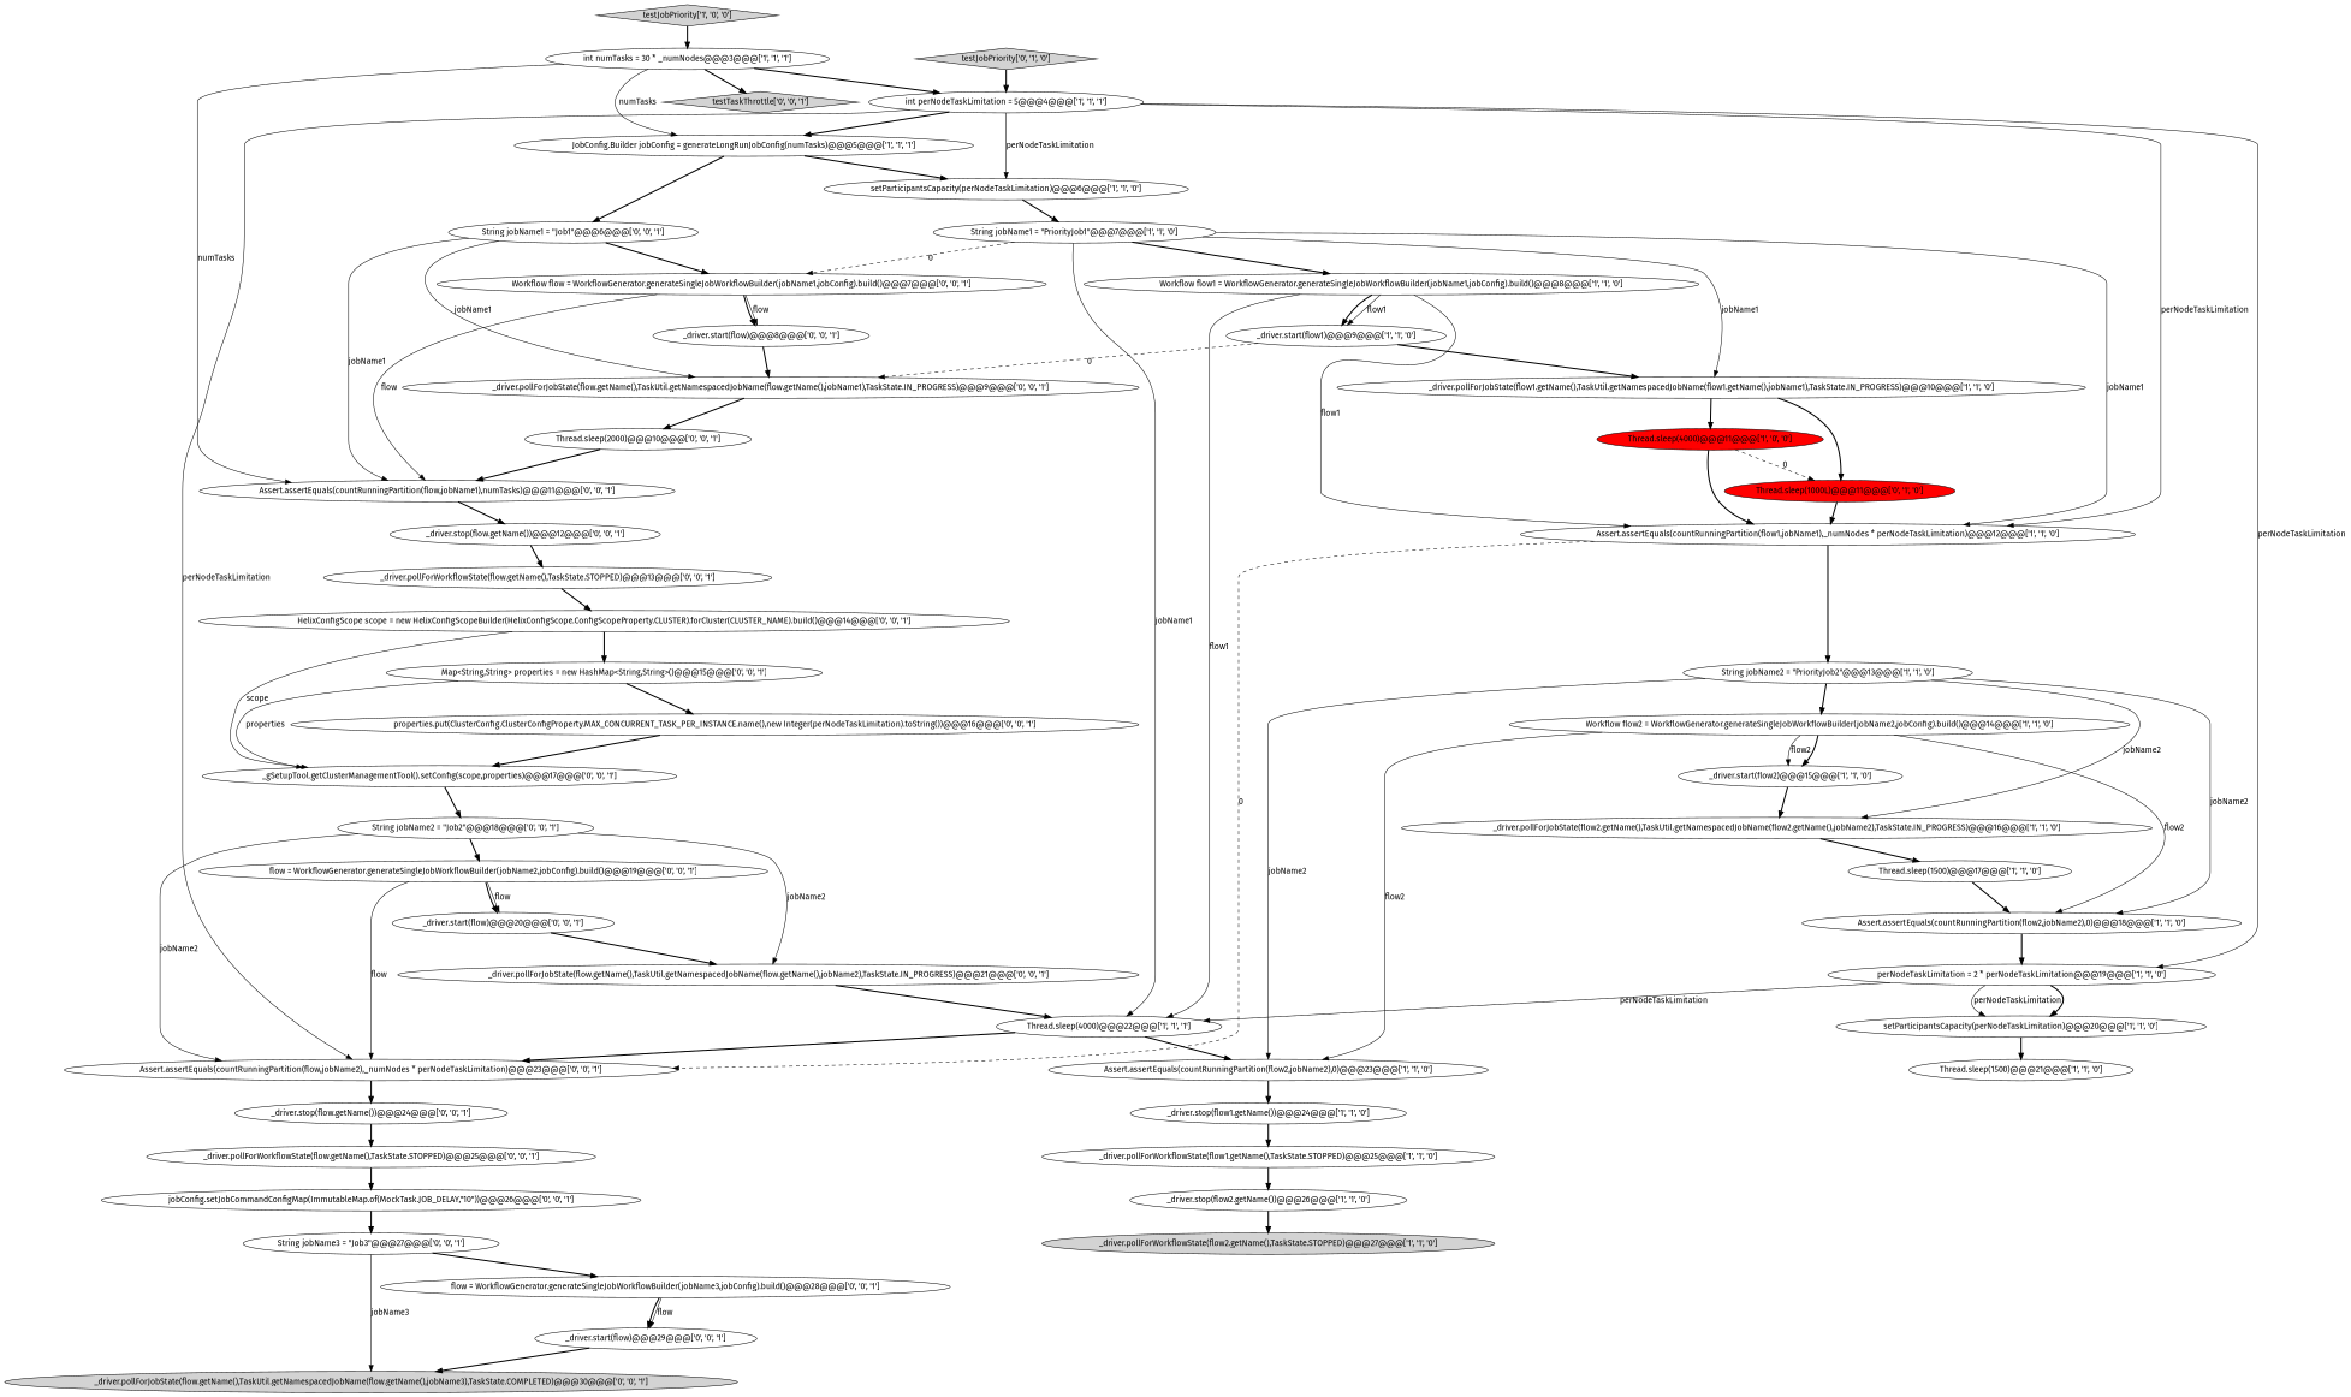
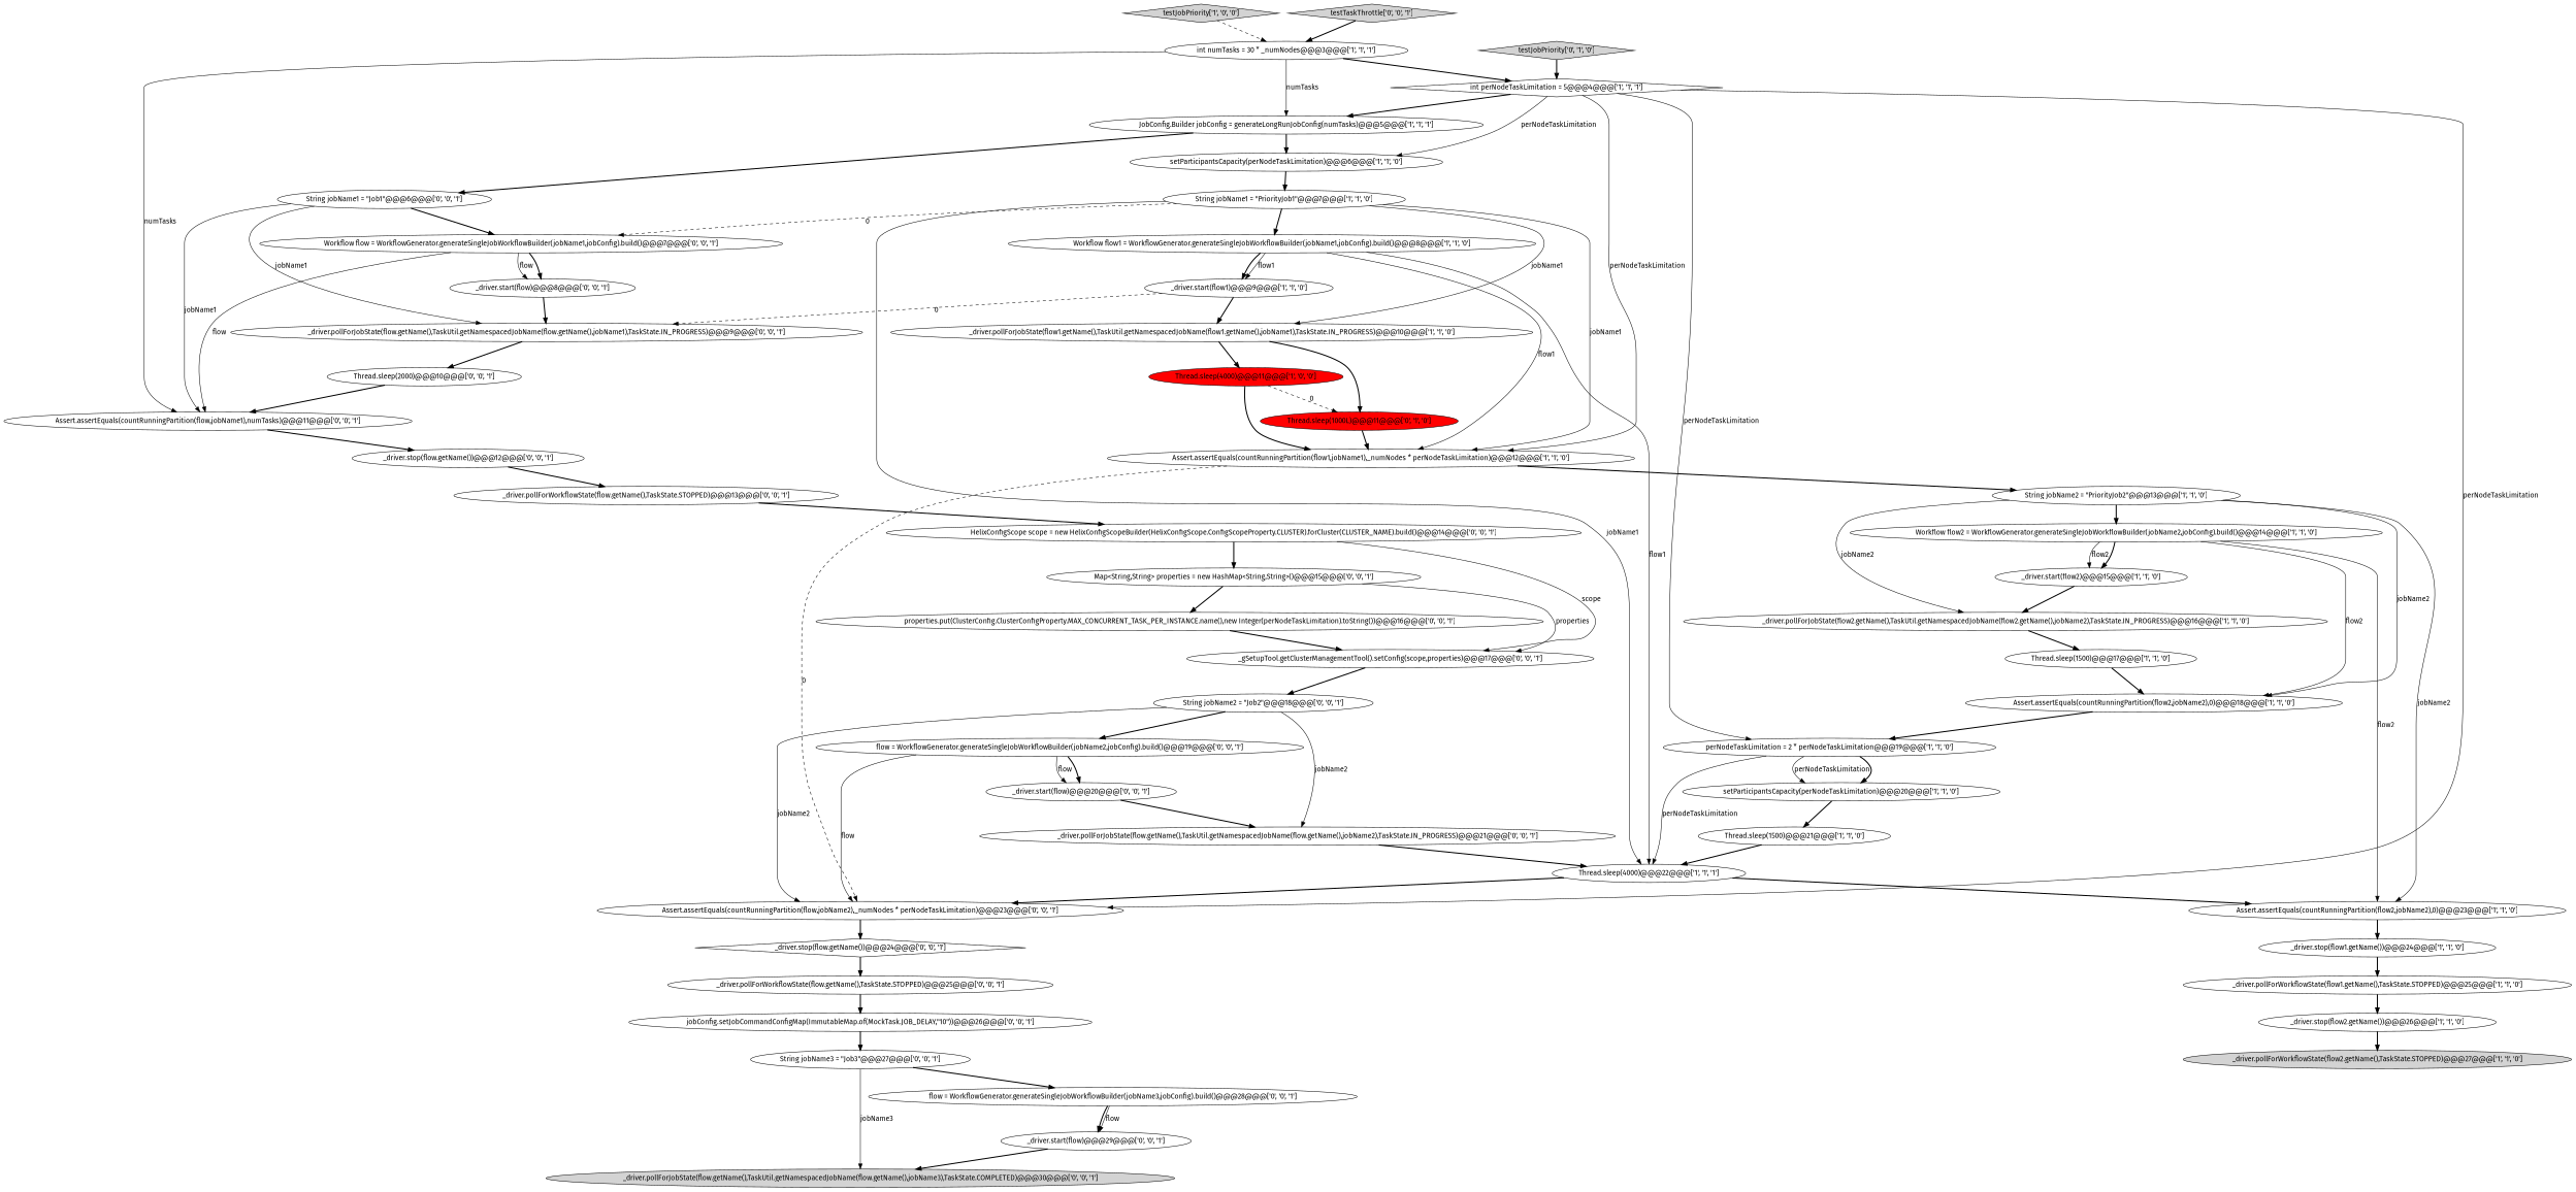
  digraph {
    fontname="Fira Sans"
    node [fillcolor=white fontname="Fira Sans" shape=ellipse style=filled]
    edge [fontname="Fira Sans" style=bold]
    n1 [label="_driver.stop(flow1.getName())@@@24@@@['1', '1', '0']"]
    n2 [label="_driver.pollForWorkflowState(flow1.getName(),TaskState.STOPPED)@@@25@@@['1', '1', '0']"]
    n3 [label="_driver.stop(flow2.getName())@@@26@@@['1', '1', '0']"]
-   n4 [label="int perNodeTaskLimitation = 5@@@4@@@['1', '1', '1']"]
+   n4 [label="int perNodeTaskLimitation = 5@@@4@@@['1', '1', '1']" shape=diamond]
    n5 [label="perNodeTaskLimitation = 2 * perNodeTaskLimitation@@@19@@@['1', '1', '0']"]
    n6 [label="setParticipantsCapacity(perNodeTaskLimitation)@@@6@@@['1', '1', '0']"]
    n7 [label="Assert.assertEquals(countRunningPartition(flow1,jobName1),_numNodes * perNodeTaskLimitation)@@@12@@@['1', '1', '0']"]
    n8 [label="JobConfig.Builder jobConfig = generateLongRunJobConfig(numTasks)@@@5@@@['1', '1', '1']"]
    n9 [label="Assert.assertEquals(countRunningPartition(flow,jobName2),_numNodes * perNodeTaskLimitation)@@@23@@@['0', '0', '1']"]
    n10 [label="Thread.sleep(4000)@@@22@@@['1', '1', '1']"]
    n11 [label="setParticipantsCapacity(perNodeTaskLimitation)@@@20@@@['1', '1', '0']"]
    n12 [label="String jobName1 = \"PriorityJob1\"@@@7@@@['1', '1', '0']"]
    n13 [label="String jobName2 = \"PriorityJob2\"@@@13@@@['1', '1', '0']"]
    n14 [label="String jobName1 = \"Job1\"@@@6@@@['0', '0', '1']"]
-   n15 [label="_driver.stop(flow.getName())@@@24@@@['0', '0', '1']"]
+   n15 [label="_driver.stop(flow.getName())@@@24@@@['0', '0', '1']" shape=diamond]
    n16 [label="HelixConfigScope scope = new HelixConfigScopeBuilder(HelixConfigScope.ConfigScopeProperty.CLUSTER).forCluster(CLUSTER_NAME).build()@@@14@@@['0', '0', '1']"]
    n17 [label="_gSetupTool.getClusterManagementTool().setConfig(scope,properties)@@@17@@@['0', '0', '1']"]
    n18 [label="Map<String,String> properties = new HashMap<String,String>()@@@15@@@['0', '0', '1']"]
    n19 [label="String jobName2 = \"Job2\"@@@18@@@['0', '0', '1']"]
    n20 [label="properties.put(ClusterConfig.ClusterConfigProperty.MAX_CONCURRENT_TASK_PER_INSTANCE.name(),new Integer(perNodeTaskLimitation).toString())@@@16@@@['0', '0', '1']"]
    n21 [label="Assert.assertEquals(countRunningPartition(flow2,jobName2),0)@@@23@@@['1', '1', '0']"]
    n22 [label="Thread.sleep(1500)@@@21@@@['1', '1', '0']"]
    n23 [label="flow = WorkflowGenerator.generateSingleJobWorkflowBuilder(jobName2,jobConfig).build()@@@19@@@['0', '0', '1']"]
    n24 [label="_driver.start(flow)@@@20@@@['0', '0', '1']"]
    n25 [label="_driver.pollForJobState(flow.getName(),TaskUtil.getNamespacedJobName(flow.getName(),jobName2),TaskState.IN_PROGRESS)@@@21@@@['0', '0', '1']"]
    n26 [label="Workflow flow2 = WorkflowGenerator.generateSingleJobWorkflowBuilder(jobName2,jobConfig).build()@@@14@@@['1', '1', '0']"]
    n27 [label="_driver.start(flow2)@@@15@@@['1', '1', '0']"]
    n28 [label="Assert.assertEquals(countRunningPartition(flow2,jobName2),0)@@@18@@@['1', '1', '0']"]
    n29 [label="_driver.pollForJobState(flow2.getName(),TaskUtil.getNamespacedJobName(flow2.getName(),jobName2),TaskState.IN_PROGRESS)@@@16@@@['1', '1', '0']"]
    n30 [label="_driver.pollForWorkflowState(flow.getName(),TaskState.STOPPED)@@@25@@@['0', '0', '1']"]
    n31 [label="jobConfig.setJobCommandConfigMap(ImmutableMap.of(MockTask.JOB_DELAY,\"10\"))@@@26@@@['0', '0', '1']"]
    n32 [fillcolor=red label="Thread.sleep(1000L)@@@11@@@['0', '1', '0']"]
    n33 [label="Workflow flow1 = WorkflowGenerator.generateSingleJobWorkflowBuilder(jobName1,jobConfig).build()@@@8@@@['1', '1', '0']"]
    n34 [label="Workflow flow = WorkflowGenerator.generateSingleJobWorkflowBuilder(jobName1,jobConfig).build()@@@7@@@['0', '0', '1']"]
    n35 [label="_driver.pollForJobState(flow1.getName(),TaskUtil.getNamespacedJobName(flow1.getName(),jobName1),TaskState.IN_PROGRESS)@@@10@@@['1', '1', '0']"]
    n36 [label="Assert.assertEquals(countRunningPartition(flow,jobName1),numTasks)@@@11@@@['0', '0', '1']"]
    n37 [label="_driver.stop(flow.getName())@@@12@@@['0', '0', '1']"]
    n38 [label="_driver.pollForWorkflowState(flow.getName(),TaskState.STOPPED)@@@13@@@['0', '0', '1']"]
    n39 [label="String jobName3 = \"Job3\"@@@27@@@['0', '0', '1']"]
    n40 [label="flow = WorkflowGenerator.generateSingleJobWorkflowBuilder(jobName3,jobConfig).build()@@@28@@@['0', '0', '1']"]
    n41 [fillcolor=lightgray label="_driver.pollForJobState(flow.getName(),TaskUtil.getNamespacedJobName(flow.getName(),jobName3),TaskState.COMPLETED)@@@30@@@['0', '0', '1']"]
    n42 [label="Thread.sleep(1500)@@@17@@@['1', '1', '0']"]
    n43 [label="_driver.start(flow1)@@@9@@@['1', '1', '0']"]
    n44 [label="_driver.pollForJobState(flow.getName(),TaskUtil.getNamespacedJobName(flow.getName(),jobName1),TaskState.IN_PROGRESS)@@@9@@@['0', '0', '1']"]
    n45 [label="_driver.start(flow)@@@8@@@['0', '0', '1']"]
    n46 [fillcolor=red label="Thread.sleep(4000)@@@11@@@['1', '0', '0']"]
    n47 [fillcolor=lightgray label="_driver.pollForWorkflowState(flow2.getName(),TaskState.STOPPED)@@@27@@@['1', '1', '0']"]
    n48 [label="Thread.sleep(2000)@@@10@@@['0', '0', '1']"]
    n49 [fillcolor=lightgray label="testJobPriority['1', '0', '0']" shape=diamond]
    n50 [label="int numTasks = 30 * _numNodes@@@3@@@['1', '1', '1']"]
    n51 [label="_driver.start(flow)@@@29@@@['0', '0', '1']"]
    n52 [fillcolor=lightgray label="testTaskThrottle['0', '0', '1']" shape=diamond]
    n53 [fillcolor=lightgray label="testJobPriority['0', '1', '0']" shape=diamond]
    n1 -> n2
    n2 -> n3
    n3 -> n47
    n4 -> n5 [label=perNodeTaskLimitation style=solid]
    n4 -> n6 [label=perNodeTaskLimitation style=solid]
    n4 -> n7 [label=perNodeTaskLimitation style=solid]
    n4 -> n8
    n4 -> n9 [label=perNodeTaskLimitation style=solid]
    n5 -> n10 [label=perNodeTaskLimitation style=solid]
    n5 -> n11 [label=perNodeTaskLimitation style=solid]
    n5 -> n11
    n6 -> n12
    n7 -> n9 [label=0 style=dashed]
    n7 -> n13
    n8 -> n6
    n8 -> n14
    n9 -> n15
    n10 -> n9
    n10 -> n21
    n11 -> n22
    n12 -> n7 [label=jobName1 style=solid]
    n12 -> n10 [label=jobName1 style=solid]
    n12 -> n33
    n12 -> n34 [label=0 style=dashed]
    n12 -> n35 [label=jobName1 style=solid]
    n13 -> n21 [label=jobName2 style=solid]
    n13 -> n26
    n13 -> n28 [label=jobName2 style=solid]
    n13 -> n29 [label=jobName2 style=solid]
    n14 -> n34
    n14 -> n36 [label=jobName1 style=solid]
    n14 -> n44 [label=jobName1 style=solid]
    n15 -> n30
    n16 -> n17 [label=scope style=solid]
    n16 -> n18
    n17 -> n19
    n18 -> n17 [label=properties style=solid]
    n18 -> n20
    n19 -> n9 [label=jobName2 style=solid]
    n19 -> n23
    n19 -> n25 [label=jobName2 style=solid]
    n20 -> n17
    n21 -> n1
+   n22 -> n10
    n23 -> n9 [label=flow style=solid]
    n23 -> n24
    n23 -> n24 [label=flow style=solid]
    n24 -> n25
    n25 -> n10
    n26 -> n21 [label=flow2 style=solid]
    n26 -> n27 [label=flow2 style=solid]
    n26 -> n27
    n26 -> n28 [label=flow2 style=solid]
    n27 -> n29
    n28 -> n5
    n29 -> n42
    n30 -> n31
    n31 -> n39
    n32 -> n7
    n33 -> n7 [label=flow1 style=solid]
    n33 -> n10 [label=flow1 style=solid]
    n33 -> n43 [label=flow1 style=solid]
    n33 -> n43
    n34 -> n36 [label=flow style=solid]
    n34 -> n45
    n34 -> n45 [label=flow style=solid]
    n35 -> n32
    n35 -> n46
    n36 -> n37
    n37 -> n38
    n38 -> n16
    n39 -> n40
    n39 -> n41 [label=jobName3 style=solid]
    n40 -> n51
    n40 -> n51 [label=flow style=solid]
    n42 -> n28
    n43 -> n35
    n43 -> n44 [label=0 style=dashed]
    n44 -> n48
    n45 -> n44
    n46 -> n7
    n46 -> n32 [label=0 style=dashed]
    n48 -> n36
-   n49 -> n50
+   n49 -> n50 [style=dashed]
    n50 -> n4
    n50 -> n8 [label=numTasks style=solid]
    n50 -> n36 [label=numTasks style=solid]
    n51 -> n41
-   n50 -> n52
+   n52 -> n50
    n53 -> n4
  }
